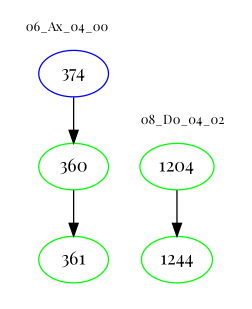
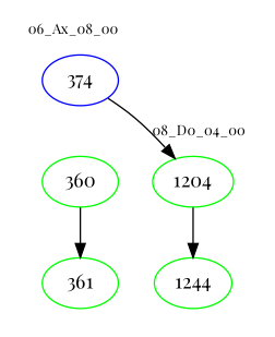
  digraph {
    fontname="Playfair Display"
    node [color=green fontname="Playfair Display"]
    edge [color=black fontname="Playfair Display"]
    n1 [color=blue label=374]
    n2 [label=360]
    n3 [label=361]
    n4 [label=1204]
    n5 [label=1244]
    subgraph cluster_1 {
      color=white
      fontsize=10
-     label="06_Ax_04_00"
+     label="06_Ax_08_00"
      n1
      n2
      n3
    }
    subgraph cluster_2 {
      color=white
      fontsize=10
-     label="08_D0_04_02"
+     label="08_D0_04_00"
      n4
      n5
    }
-   n1 -> n2
+   n1 -> n4
    n2 -> n3
    n4 -> n5
  }
